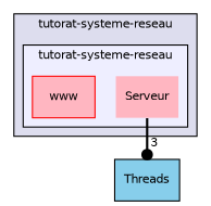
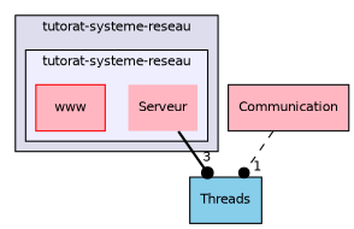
  digraph {
    compound=true
    node [fillcolor=lightpink fontname=Helvetica fontsize=10 shape=box style=filled]
    edge [arrowhead=dot labeldistance=1.5 labelfontname=Helvetica labelfontsize=10]
    n1 [label=Serveur shape=plaintext]
    n2 [color=red label=www]
    n3 [fillcolor=skyblue label=Threads]
+   n4 [label=Communication]
    subgraph cluster_1 {
      bgcolor="#ddddee"
      fontname=Helvetica
      fontsize=10
      label="tutorat-systeme-reseau"
      pencolor=black
      subgraph cluster_2 {
        bgcolor="#eeeeff"
        fontname=Helvetica
        fontsize=10
        label="tutorat-systeme-reseau"
        pencolor=black
        n1
        n2
      }
    }
    n1 -> n3 [headlabel=3 style=bold]
+   n4 -> n3 [headlabel=1 style=dashed]
  }
